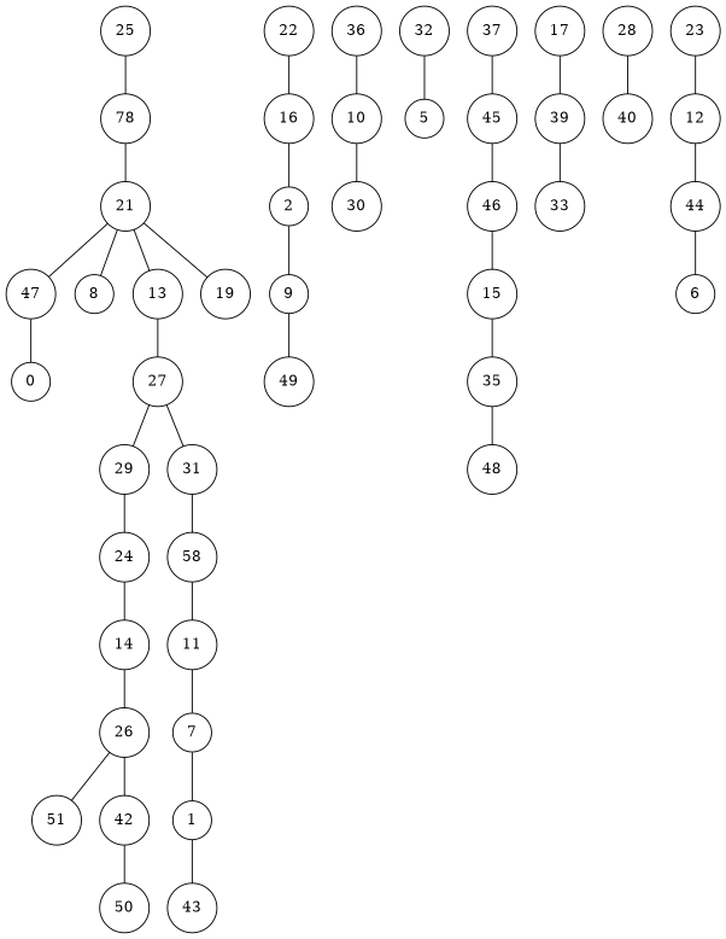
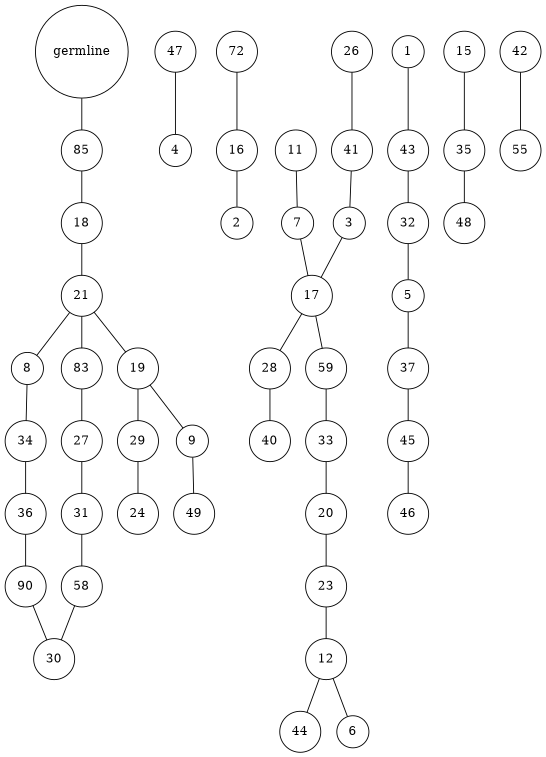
  graph {
    rankdir=UD
    splines=line
    node [shape=circle]
-   n2 [label=25]
-   n3 [label=78]
+   n1 [label=germline]
+   n2 [label=85]
+   n3 [label=18]
    n4 [label=21]
    n5 [label=47]
    n6 [label=8]
-   n7 [label=13]
+   n7 [label=83]
    n8 [label=19]
-   n9 [label=0]
+   n9 [label=4]
+   n10 [label=34]
    n11 [label=27]
    n12 [label=29]
-   n13 [label=22]
+   n13 [label=72]
    n14 [label=16]
    n15 [label=2]
    n16 [label=9]
    n17 [label=49]
    n18 [label=36]
-   n19 [label=10]
+   n19 [label=90]
    n20 [label=30]
    n21 [label=31]
    n22 [label=58]
    n23 [label=11]
    n24 [label=7]
    n25 [label=1]
    n26 [label=43]
    n27 [label=32]
    n28 [label=5]
    n29 [label=37]
    n30 [label=45]
    n31 [label=46]
    n32 [label=15]
    n33 [label=35]
    n34 [label=48]
    n35 [label=24]
-   n36 [label=14]
    n37 [label=26]
-   n38 [label=51]
+   n38 [label=41]
    n39 [label=42]
-   n41 [label=50]
+   n40 [label=3]
+   n41 [label=55]
    n42 [label=17]
    n43 [label=28]
-   n44 [label=39]
+   n44 [label=59]
    n45 [label=40]
    n46 [label=33]
+   n47 [label=20]
    n48 [label=23]
    n49 [label=12]
    n50 [label=44]
    n51 [label=6]
+   n1 -- n2
    n2 -- n3
    n3 -- n4
-   n4 -- n5
    n4 -- n6
    n4 -- n7
    n4 -- n8
    n5 -- n9
+   n6 -- n10
    n7 -- n11
-   n11 -- n12
+   n8 -- n12
+   n10 -- n18
    n11 -- n21
    n12 -- n35
    n13 -- n14
    n14 -- n15
-   n15 -- n16
+   n8 -- n16
    n16 -- n17
    n18 -- n19
    n19 -- n20
    n21 -- n22
-   n22 -- n23
+   n22 -- n20
    n23 -- n24
-   n24 -- n25
+   n24 -- n42
    n25 -- n26
+   n26 -- n27
    n27 -- n28
+   n28 -- n29
    n29 -- n30
    n30 -- n31
-   n31 -- n32
    n32 -- n33
    n33 -- n34
-   n35 -- n36
-   n36 -- n37
    n37 -- n38
-   n37 -- n39
+   n38 -- n40
    n39 -- n41
+   n40 -- n42
+   n42 -- n43
    n42 -- n44
    n43 -- n45
    n44 -- n46
+   n46 -- n47
+   n47 -- n48
    n48 -- n49
    n49 -- n50
-   n50 -- n51
+   n49 -- n51
  }
